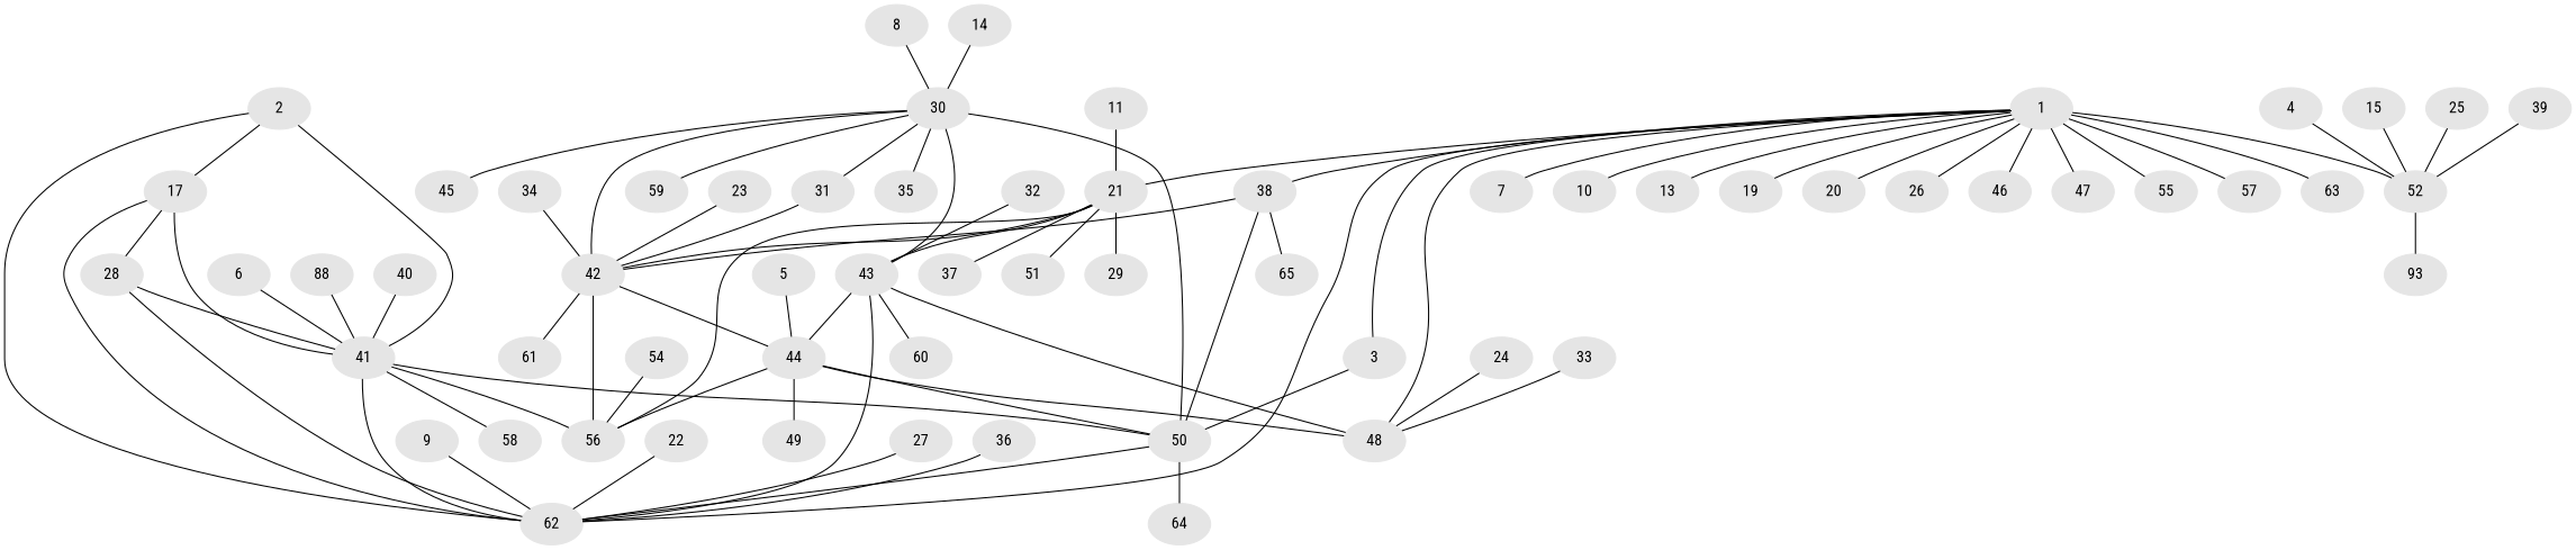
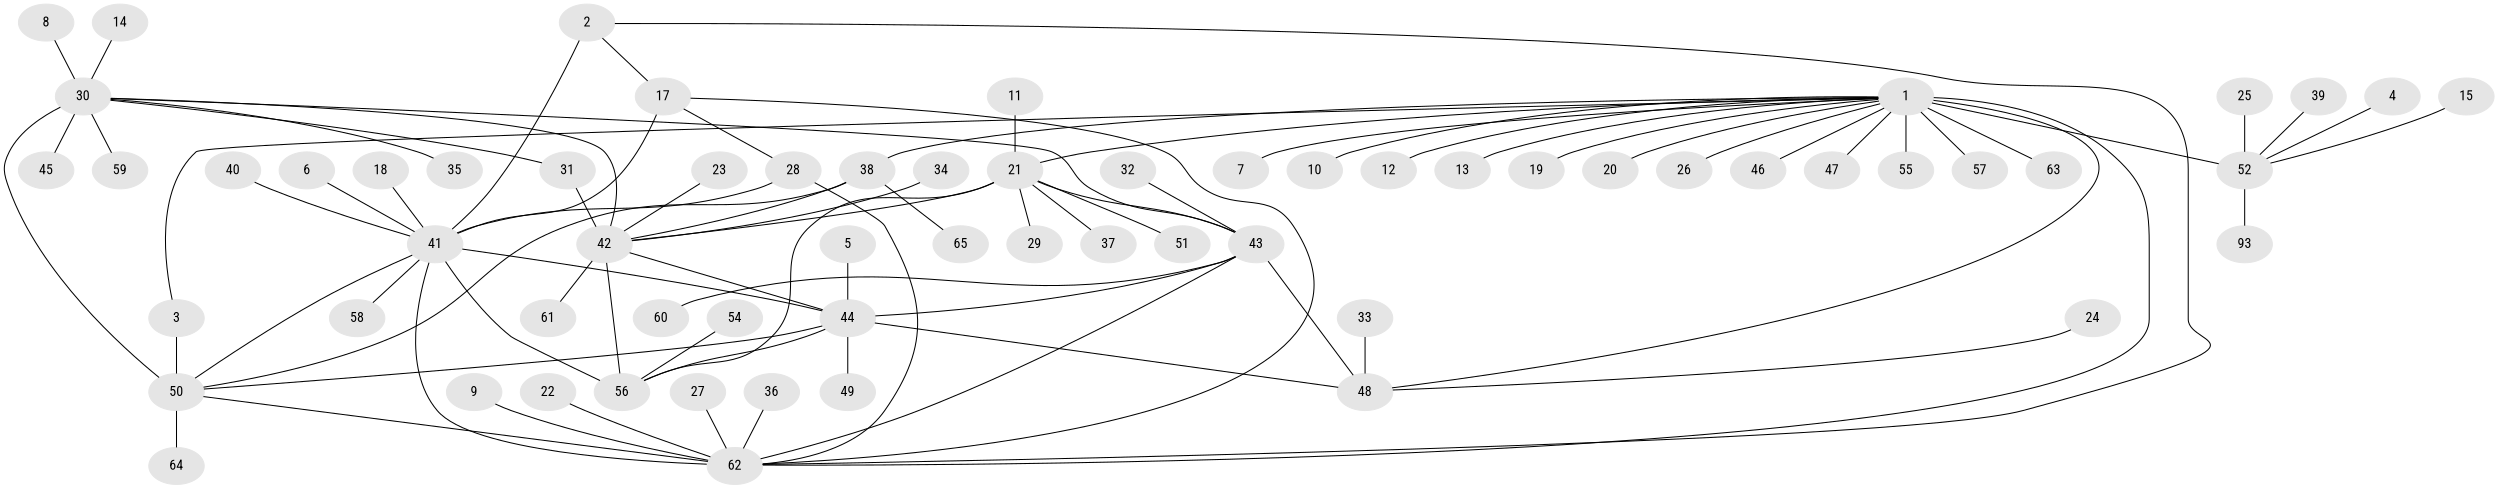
  graph {
    fontname="Roboto Condensed"
    node [color=gray90 fontname="Roboto Condensed" style=filled]
    edge [fontname="Roboto Condensed" weight=1.0]
    1
    3
    7
    10
+   12
    13
    19
    20
    21
    26
    38
    46
    47
    48
    52
    55
    57
    62
    63
    50
    29
    37
    42
    43
    51
    56
    65
    n28 [label=93]
    2
    17
    41
    28
    44
    58
    64
    4
    5
    49
    6
    8
    30
    31
    35
    45
    59
    9
    11
    14
    15
-   18 [label=88]
+   18
    61
    60
    22
    23
    24
    25
    27
    32
    33
    34
    36
    39
    40
    54
    1 -- 3
    1 -- 7
    1 -- 10
+   1 -- 12
    1 -- 13
    1 -- 19
    1 -- 20
    1 -- 21
    1 -- 26
    1 -- 38
    1 -- 46
    1 -- 47
    1 -- 48
    1 -- 52 [weight=8.0]
    1 -- 55
    1 -- 57
    1 -- 62
    1 -- 63
    3 -- 50
    21 -- 29
    21 -- 37
    21 -- 42 [weight=2.0]
    21 -- 43
    21 -- 51
    21 -- 56 [weight=3.0]
    38 -- 50
    38 -- 42
    38 -- 65
    52 -- n28
    50 -- 62
    50 -- 64
    42 -- 56 [weight=6.0]
    42 -- 44
    42 -- 61
    43 -- 48 [weight=4.0]
    43 -- 62
    43 -- 44 [weight=4.0]
    43 -- 60
    2 -- 62
    2 -- 17
    2 -- 41 [weight=2.0]
    17 -- 62
    17 -- 41 [weight=2.0]
    17 -- 28
    41 -- 62 [weight=2.0]
    41 -- 50
    41 -- 56
+   41 -- 44
    41 -- 58
    28 -- 62
    28 -- 41 [weight=2.0]
    44 -- 48
    44 -- 50
    44 -- 56
    44 -- 49
    4 -- 52
    5 -- 44
    6 -- 41
    8 -- 30
    30 -- 50 [weight=4.0]
    30 -- 42
    30 -- 43
    30 -- 31
    30 -- 35
    30 -- 45
    30 -- 59
    31 -- 42
    9 -- 62
    11 -- 21
    14 -- 30
    15 -- 52
    18 -- 41
    22 -- 62
    23 -- 42
    24 -- 48
    25 -- 52
    27 -- 62
    32 -- 43
    33 -- 48
    34 -- 42
    36 -- 62
    39 -- 52
    40 -- 41
    54 -- 56
  }
